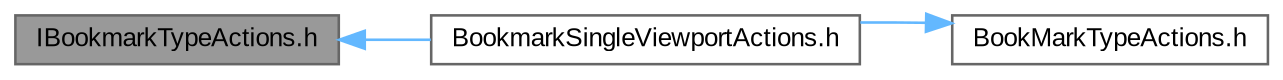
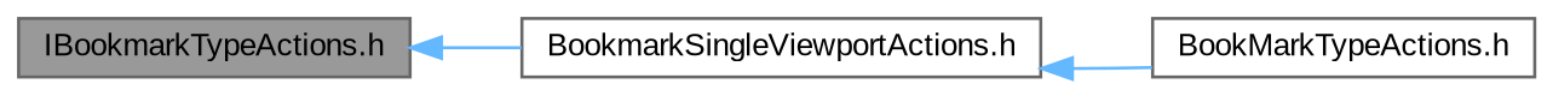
  digraph {
    fontname="Liberation Sans"
    rankdir=LR
    node [color=grey40 fillcolor=white fontname="Liberation Sans" fontsize=10 shape=box style=filled]
    edge [color=steelblue1 dir=back fontname="Liberation Sans" fontsize=10 labelfontname=Helvetica labelfontsize=10 style=solid]
    n1 [color=gray40 fillcolor=grey60 fontcolor=black height=0.2 label="IBookmarkTypeActions.h" width=0.4]
    n2 [height=0.2 label="BookmarkSingleViewportActions.h" width=0.4]
    n3 [height=0.2 label="BookMarkTypeActions.h" width=0.4]
    n1 -> n2
-   n3 -> n2
+   n2 -> n3
  }
